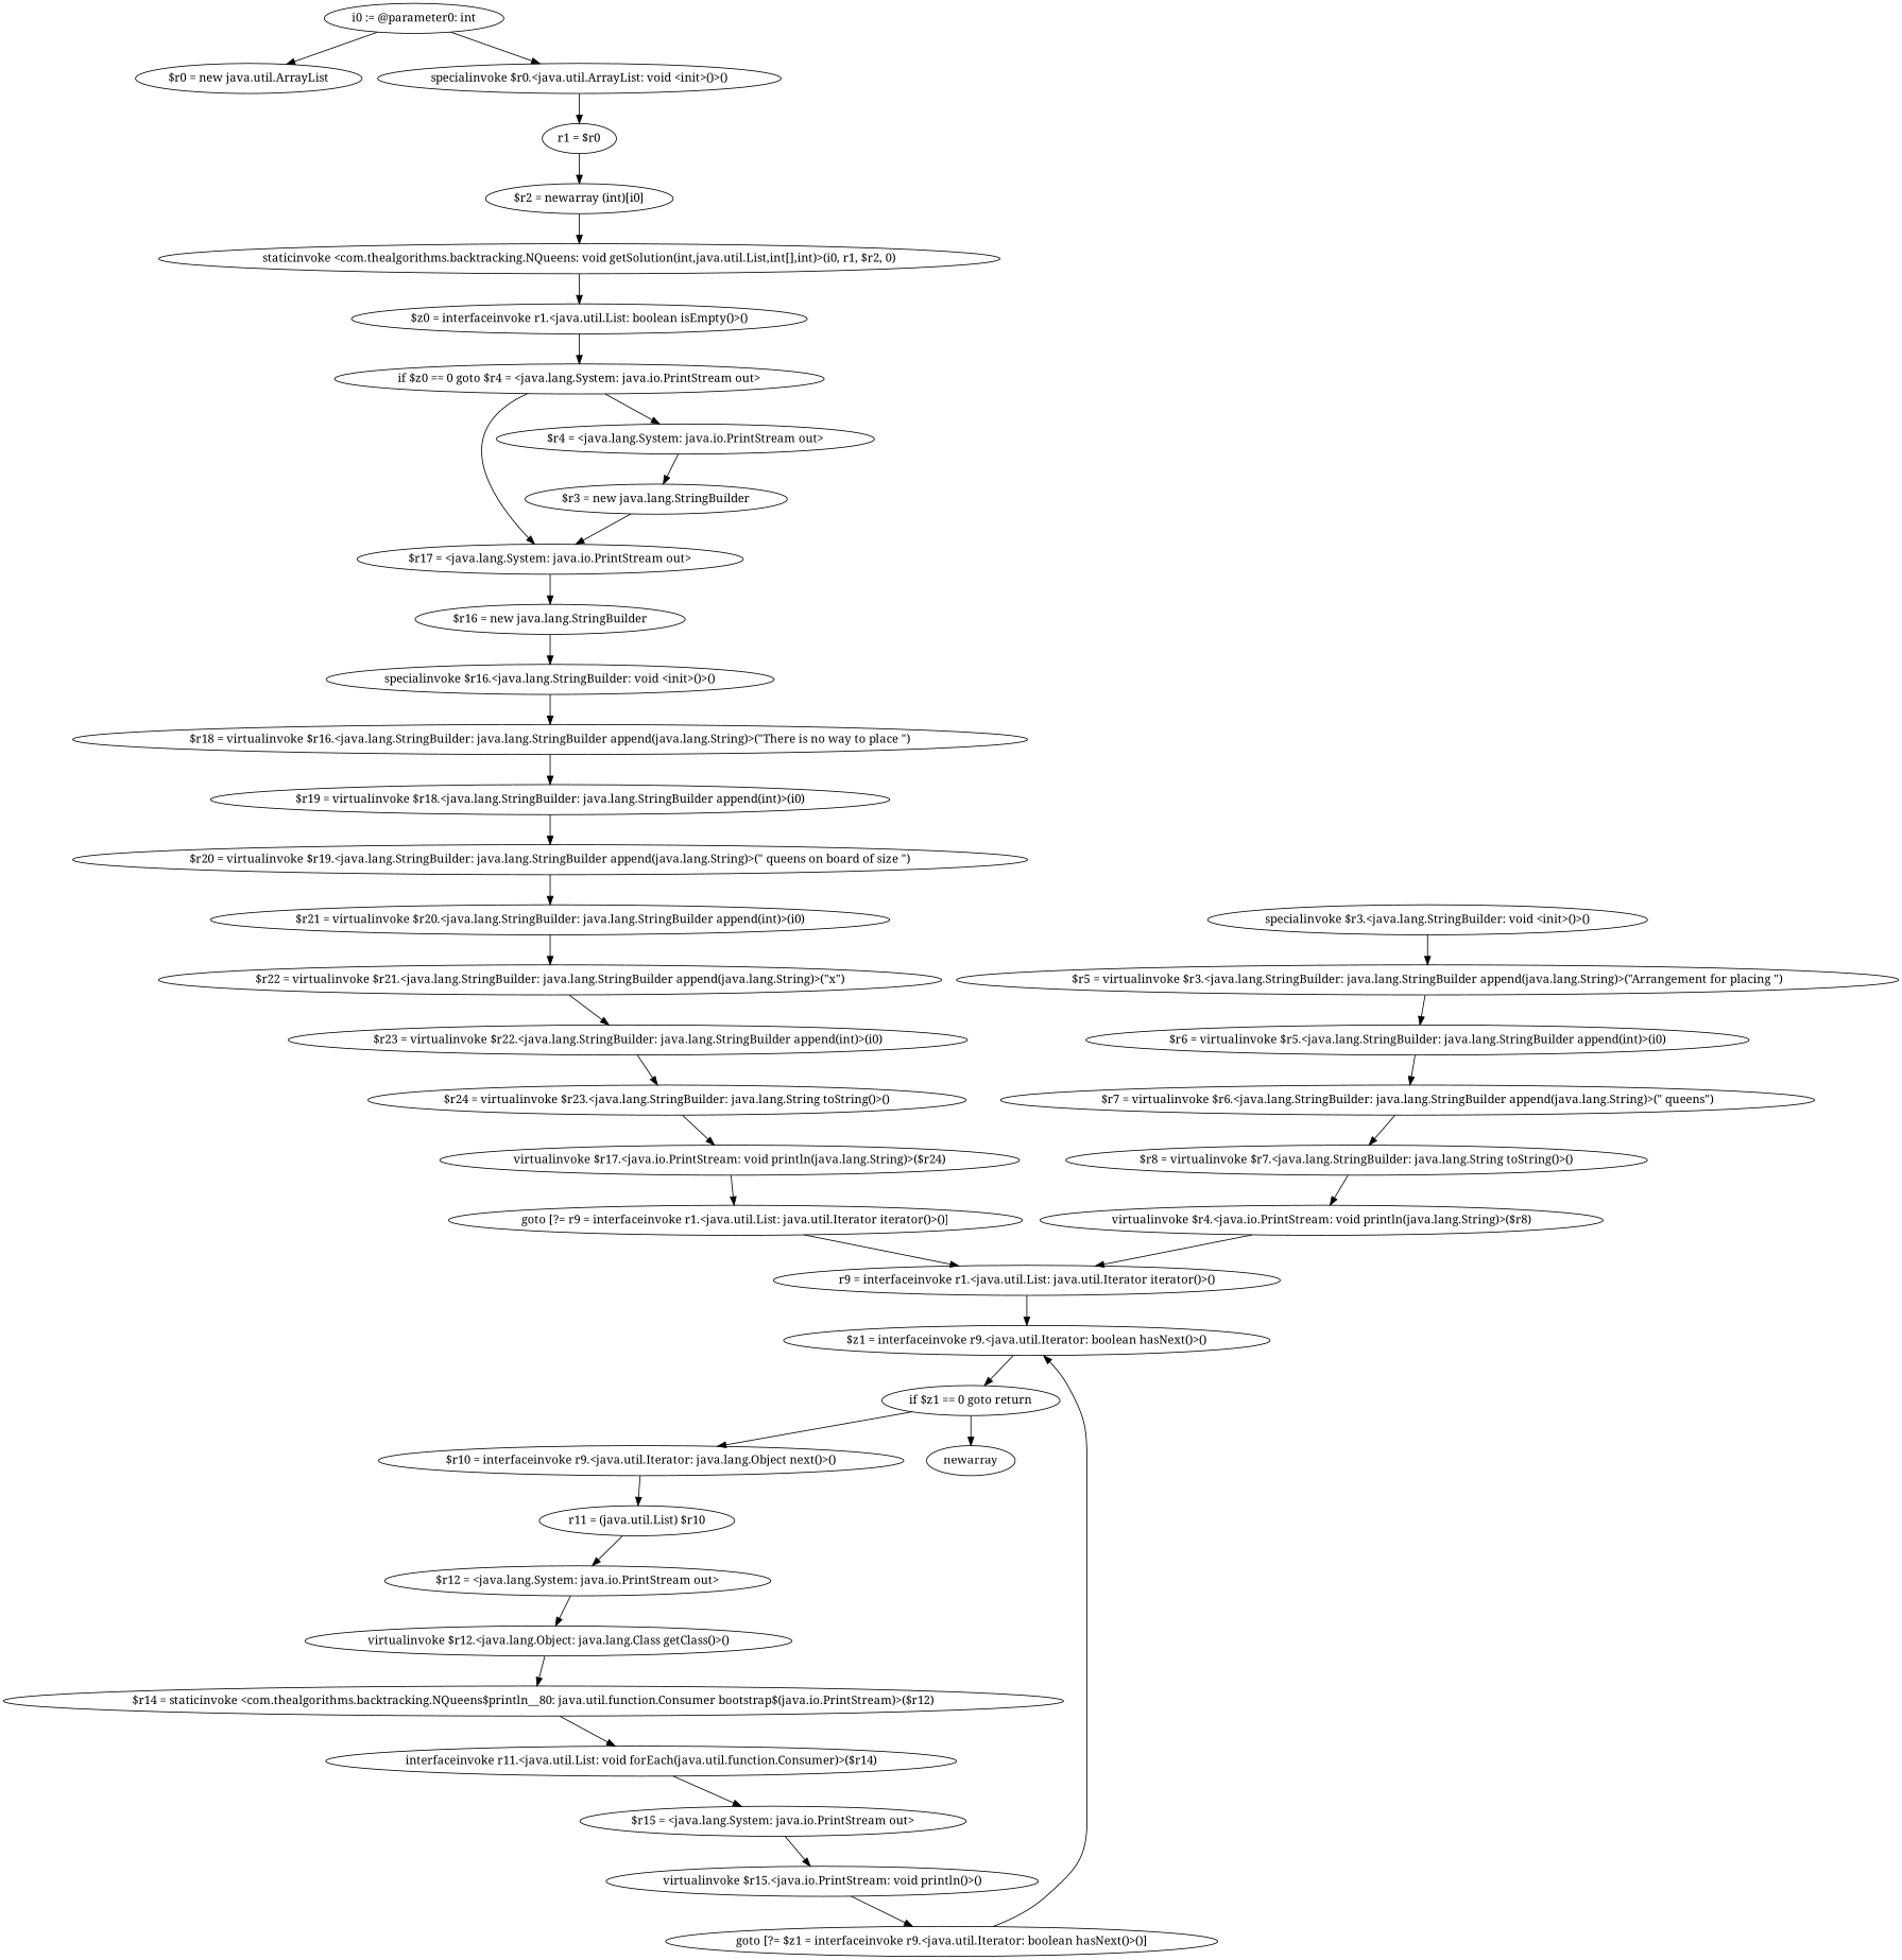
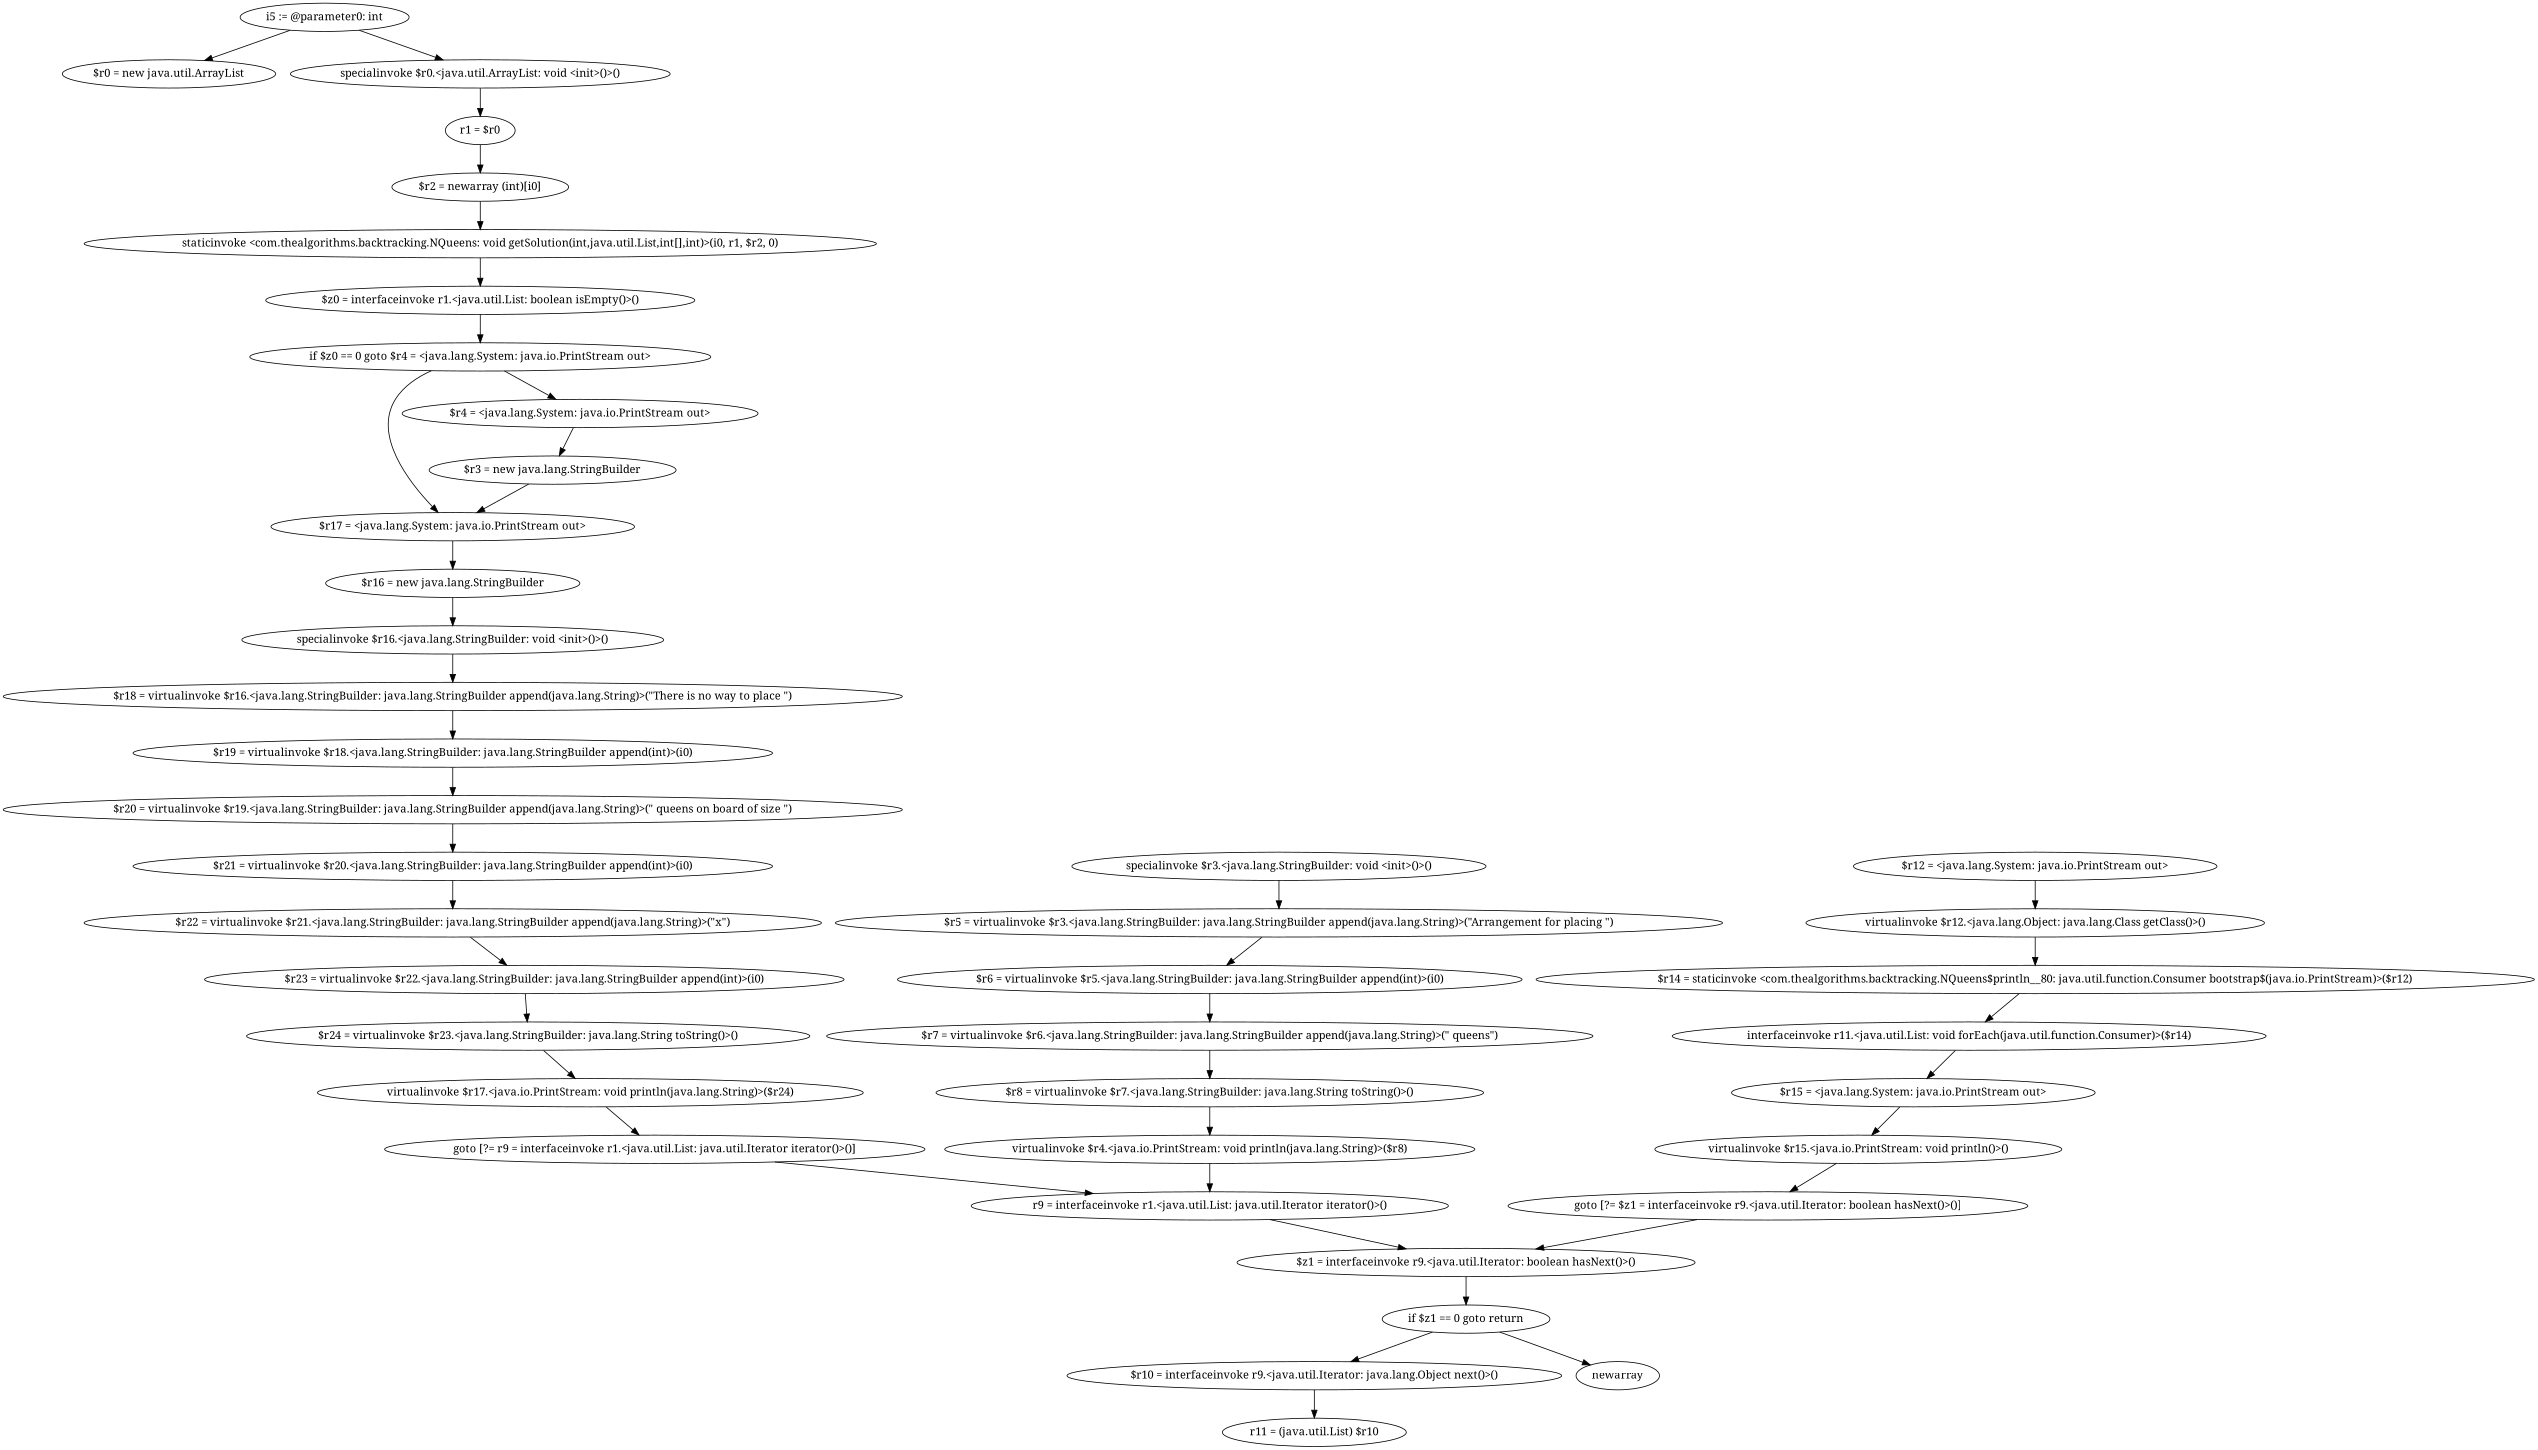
  digraph {
    fontname="Noto Serif"
    node [fontname="Noto Serif"]
    edge [fontname="Noto Serif"]
-   "i0 := @parameter0: int"
+   "i0 := @parameter0: int" [label="i5 := @parameter0: int"]
    "$r0 = new java.util.ArrayList"
    "specialinvoke $r0.<java.util.ArrayList: void <init>()>()"
    "r1 = $r0"
    "$r2 = newarray (int)[i0]"
    "staticinvoke <com.thealgorithms.backtracking.NQueens: void getSolution(int,java.util.List,int[],int)>(i0, r1, $r2, 0)"
    "$z0 = interfaceinvoke r1.<java.util.List: boolean isEmpty()>()"
    "if $z0 == 0 goto $r4 = <java.lang.System: java.io.PrintStream out>"
    "$r17 = <java.lang.System: java.io.PrintStream out>"
    "$r4 = <java.lang.System: java.io.PrintStream out>"
    "$r16 = new java.lang.StringBuilder"
    "$r3 = new java.lang.StringBuilder"
    "specialinvoke $r16.<java.lang.StringBuilder: void <init>()>()"
    "$r18 = virtualinvoke $r16.<java.lang.StringBuilder: java.lang.StringBuilder append(java.lang.String)>(\"There is no way to place \")"
    "$r19 = virtualinvoke $r18.<java.lang.StringBuilder: java.lang.StringBuilder append(int)>(i0)"
    "$r20 = virtualinvoke $r19.<java.lang.StringBuilder: java.lang.StringBuilder append(java.lang.String)>(\" queens on board of size \")"
    "$r21 = virtualinvoke $r20.<java.lang.StringBuilder: java.lang.StringBuilder append(int)>(i0)"
    "$r22 = virtualinvoke $r21.<java.lang.StringBuilder: java.lang.StringBuilder append(java.lang.String)>(\"x\")"
    "$r23 = virtualinvoke $r22.<java.lang.StringBuilder: java.lang.StringBuilder append(int)>(i0)"
    "$r24 = virtualinvoke $r23.<java.lang.StringBuilder: java.lang.String toString()>()"
    "virtualinvoke $r17.<java.io.PrintStream: void println(java.lang.String)>($r24)"
    "goto [?= r9 = interfaceinvoke r1.<java.util.List: java.util.Iterator iterator()>()]"
    "r9 = interfaceinvoke r1.<java.util.List: java.util.Iterator iterator()>()"
    "$z1 = interfaceinvoke r9.<java.util.Iterator: boolean hasNext()>()"
    "specialinvoke $r3.<java.lang.StringBuilder: void <init>()>()"
    "$r5 = virtualinvoke $r3.<java.lang.StringBuilder: java.lang.StringBuilder append(java.lang.String)>(\"Arrangement for placing \")"
    "$r6 = virtualinvoke $r5.<java.lang.StringBuilder: java.lang.StringBuilder append(int)>(i0)"
    "$r7 = virtualinvoke $r6.<java.lang.StringBuilder: java.lang.StringBuilder append(java.lang.String)>(\" queens\")"
    "$r8 = virtualinvoke $r7.<java.lang.StringBuilder: java.lang.String toString()>()"
    "virtualinvoke $r4.<java.io.PrintStream: void println(java.lang.String)>($r8)"
    "if $z1 == 0 goto return"
    "$r10 = interfaceinvoke r9.<java.util.Iterator: java.lang.Object next()>()"
    n33 [label=newarray]
    "r11 = (java.util.List) $r10"
    "$r12 = <java.lang.System: java.io.PrintStream out>"
    "virtualinvoke $r12.<java.lang.Object: java.lang.Class getClass()>()"
    "$r14 = staticinvoke <com.thealgorithms.backtracking.NQueens$println__80: java.util.function.Consumer bootstrap$(java.io.PrintStream)>($r12)"
    "interfaceinvoke r11.<java.util.List: void forEach(java.util.function.Consumer)>($r14)"
    "$r15 = <java.lang.System: java.io.PrintStream out>"
    "virtualinvoke $r15.<java.io.PrintStream: void println()>()"
    "goto [?= $z1 = interfaceinvoke r9.<java.util.Iterator: boolean hasNext()>()]"
    "i0 := @parameter0: int" -> "$r0 = new java.util.ArrayList"
    "i0 := @parameter0: int" -> "specialinvoke $r0.<java.util.ArrayList: void <init>()>()"
    "specialinvoke $r0.<java.util.ArrayList: void <init>()>()" -> "r1 = $r0"
    "r1 = $r0" -> "$r2 = newarray (int)[i0]"
    "$r2 = newarray (int)[i0]" -> "staticinvoke <com.thealgorithms.backtracking.NQueens: void getSolution(int,java.util.List,int[],int)>(i0, r1, $r2, 0)"
    "staticinvoke <com.thealgorithms.backtracking.NQueens: void getSolution(int,java.util.List,int[],int)>(i0, r1, $r2, 0)" -> "$z0 = interfaceinvoke r1.<java.util.List: boolean isEmpty()>()"
    "$z0 = interfaceinvoke r1.<java.util.List: boolean isEmpty()>()" -> "if $z0 == 0 goto $r4 = <java.lang.System: java.io.PrintStream out>"
    "if $z0 == 0 goto $r4 = <java.lang.System: java.io.PrintStream out>" -> "$r17 = <java.lang.System: java.io.PrintStream out>"
    "if $z0 == 0 goto $r4 = <java.lang.System: java.io.PrintStream out>" -> "$r4 = <java.lang.System: java.io.PrintStream out>"
    "$r17 = <java.lang.System: java.io.PrintStream out>" -> "$r16 = new java.lang.StringBuilder"
    "$r4 = <java.lang.System: java.io.PrintStream out>" -> "$r3 = new java.lang.StringBuilder"
    "$r16 = new java.lang.StringBuilder" -> "specialinvoke $r16.<java.lang.StringBuilder: void <init>()>()"
    "$r3 = new java.lang.StringBuilder" -> "$r17 = <java.lang.System: java.io.PrintStream out>"
    "specialinvoke $r16.<java.lang.StringBuilder: void <init>()>()" -> "$r18 = virtualinvoke $r16.<java.lang.StringBuilder: java.lang.StringBuilder append(java.lang.String)>(\"There is no way to place \")"
    "$r18 = virtualinvoke $r16.<java.lang.StringBuilder: java.lang.StringBuilder append(java.lang.String)>(\"There is no way to place \")" -> "$r19 = virtualinvoke $r18.<java.lang.StringBuilder: java.lang.StringBuilder append(int)>(i0)"
    "$r19 = virtualinvoke $r18.<java.lang.StringBuilder: java.lang.StringBuilder append(int)>(i0)" -> "$r20 = virtualinvoke $r19.<java.lang.StringBuilder: java.lang.StringBuilder append(java.lang.String)>(\" queens on board of size \")"
    "$r20 = virtualinvoke $r19.<java.lang.StringBuilder: java.lang.StringBuilder append(java.lang.String)>(\" queens on board of size \")" -> "$r21 = virtualinvoke $r20.<java.lang.StringBuilder: java.lang.StringBuilder append(int)>(i0)"
    "$r21 = virtualinvoke $r20.<java.lang.StringBuilder: java.lang.StringBuilder append(int)>(i0)" -> "$r22 = virtualinvoke $r21.<java.lang.StringBuilder: java.lang.StringBuilder append(java.lang.String)>(\"x\")"
    "$r22 = virtualinvoke $r21.<java.lang.StringBuilder: java.lang.StringBuilder append(java.lang.String)>(\"x\")" -> "$r23 = virtualinvoke $r22.<java.lang.StringBuilder: java.lang.StringBuilder append(int)>(i0)"
    "$r23 = virtualinvoke $r22.<java.lang.StringBuilder: java.lang.StringBuilder append(int)>(i0)" -> "$r24 = virtualinvoke $r23.<java.lang.StringBuilder: java.lang.String toString()>()"
    "$r24 = virtualinvoke $r23.<java.lang.StringBuilder: java.lang.String toString()>()" -> "virtualinvoke $r17.<java.io.PrintStream: void println(java.lang.String)>($r24)"
    "virtualinvoke $r17.<java.io.PrintStream: void println(java.lang.String)>($r24)" -> "goto [?= r9 = interfaceinvoke r1.<java.util.List: java.util.Iterator iterator()>()]"
    "goto [?= r9 = interfaceinvoke r1.<java.util.List: java.util.Iterator iterator()>()]" -> "r9 = interfaceinvoke r1.<java.util.List: java.util.Iterator iterator()>()"
    "r9 = interfaceinvoke r1.<java.util.List: java.util.Iterator iterator()>()" -> "$z1 = interfaceinvoke r9.<java.util.Iterator: boolean hasNext()>()"
    "$z1 = interfaceinvoke r9.<java.util.Iterator: boolean hasNext()>()" -> "if $z1 == 0 goto return"
    "specialinvoke $r3.<java.lang.StringBuilder: void <init>()>()" -> "$r5 = virtualinvoke $r3.<java.lang.StringBuilder: java.lang.StringBuilder append(java.lang.String)>(\"Arrangement for placing \")"
    "$r5 = virtualinvoke $r3.<java.lang.StringBuilder: java.lang.StringBuilder append(java.lang.String)>(\"Arrangement for placing \")" -> "$r6 = virtualinvoke $r5.<java.lang.StringBuilder: java.lang.StringBuilder append(int)>(i0)"
    "$r6 = virtualinvoke $r5.<java.lang.StringBuilder: java.lang.StringBuilder append(int)>(i0)" -> "$r7 = virtualinvoke $r6.<java.lang.StringBuilder: java.lang.StringBuilder append(java.lang.String)>(\" queens\")"
    "$r7 = virtualinvoke $r6.<java.lang.StringBuilder: java.lang.StringBuilder append(java.lang.String)>(\" queens\")" -> "$r8 = virtualinvoke $r7.<java.lang.StringBuilder: java.lang.String toString()>()"
    "$r8 = virtualinvoke $r7.<java.lang.StringBuilder: java.lang.String toString()>()" -> "virtualinvoke $r4.<java.io.PrintStream: void println(java.lang.String)>($r8)"
    "virtualinvoke $r4.<java.io.PrintStream: void println(java.lang.String)>($r8)" -> "r9 = interfaceinvoke r1.<java.util.List: java.util.Iterator iterator()>()"
    "if $z1 == 0 goto return" -> "$r10 = interfaceinvoke r9.<java.util.Iterator: java.lang.Object next()>()"
    "if $z1 == 0 goto return" -> n33
    "$r10 = interfaceinvoke r9.<java.util.Iterator: java.lang.Object next()>()" -> "r11 = (java.util.List) $r10"
-   "r11 = (java.util.List) $r10" -> "$r12 = <java.lang.System: java.io.PrintStream out>"
    "$r12 = <java.lang.System: java.io.PrintStream out>" -> "virtualinvoke $r12.<java.lang.Object: java.lang.Class getClass()>()"
    "virtualinvoke $r12.<java.lang.Object: java.lang.Class getClass()>()" -> "$r14 = staticinvoke <com.thealgorithms.backtracking.NQueens$println__80: java.util.function.Consumer bootstrap$(java.io.PrintStream)>($r12)"
    "$r14 = staticinvoke <com.thealgorithms.backtracking.NQueens$println__80: java.util.function.Consumer bootstrap$(java.io.PrintStream)>($r12)" -> "interfaceinvoke r11.<java.util.List: void forEach(java.util.function.Consumer)>($r14)"
    "interfaceinvoke r11.<java.util.List: void forEach(java.util.function.Consumer)>($r14)" -> "$r15 = <java.lang.System: java.io.PrintStream out>"
    "$r15 = <java.lang.System: java.io.PrintStream out>" -> "virtualinvoke $r15.<java.io.PrintStream: void println()>()"
    "virtualinvoke $r15.<java.io.PrintStream: void println()>()" -> "goto [?= $z1 = interfaceinvoke r9.<java.util.Iterator: boolean hasNext()>()]"
    "goto [?= $z1 = interfaceinvoke r9.<java.util.Iterator: boolean hasNext()>()]" -> "$z1 = interfaceinvoke r9.<java.util.Iterator: boolean hasNext()>()"
  }
